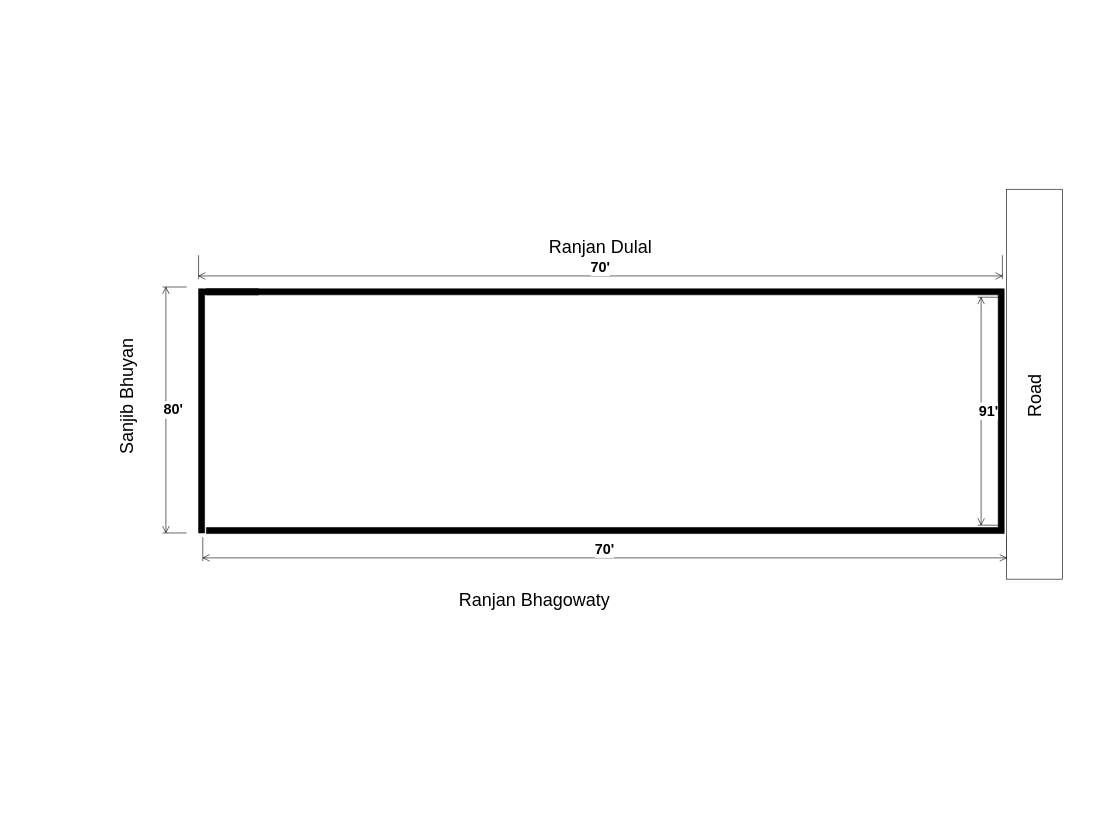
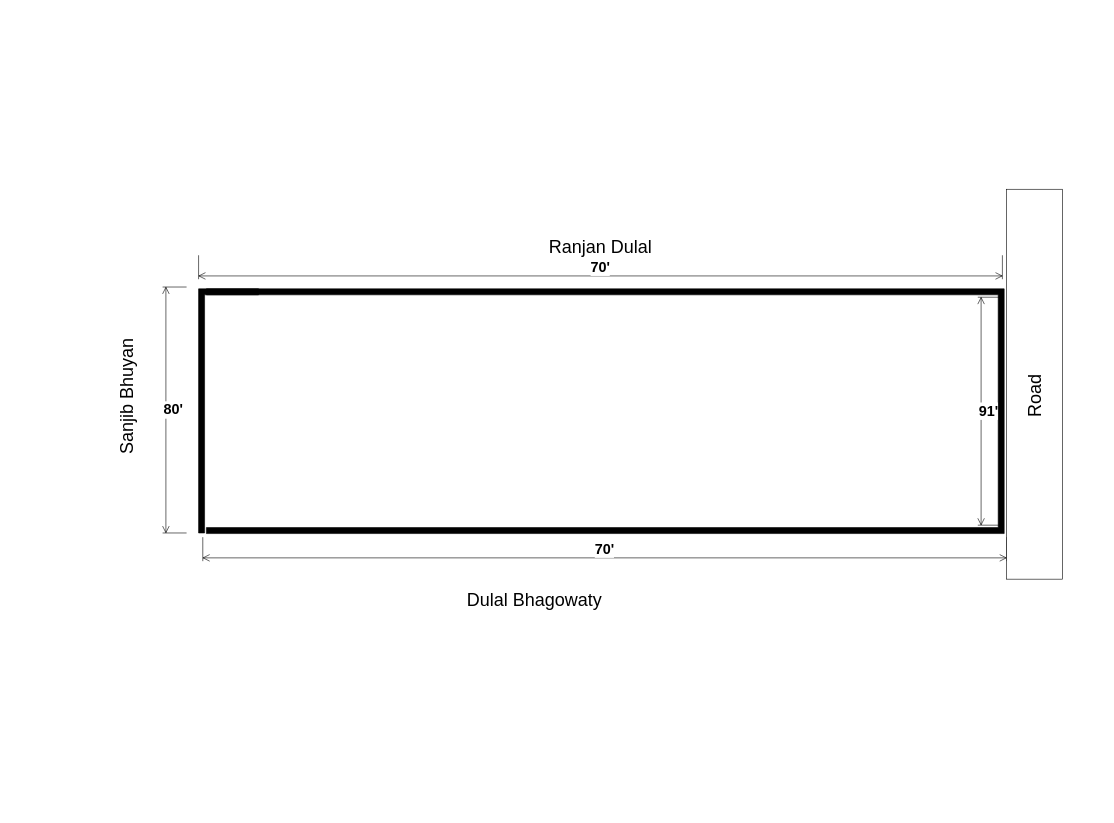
  <mxCell id="0" />
  <mxCell id="1" parent="0" />
  <mxCell id="2" value="" style="verticalLabelPosition=bottom;html=1;verticalAlign=top;align=center;strokeWidth=1;shape=mxgraph.floorplan.wallCorner;fillColor=#000000;rounded=0;shadow=0;comic=0;fontFamily=Verdana;fontSize=12;" parent="1" vertex="1"><mxGeometry x="330" y="481" width="100" height="407" as="geometry" /></mxCell>
  <mxCell id="3" value="" style="verticalLabelPosition=bottom;html=1;verticalAlign=top;align=center;strokeWidth=1;shape=mxgraph.floorplan.wallU;fillColor=#000000;rounded=0;shadow=0;comic=0;fontFamily=Verdana;fontSize=12;rotation=90;" parent="1" vertex="1"><mxGeometry x="804" y="20" width="408" height="1330" as="geometry" /></mxCell>
  <mxCell id="4" value="91'" style="shape=dimension;direction=south;whiteSpace=wrap;html=1;align=left;points=[];verticalAlign=middle;labelBackgroundColor=#ffffff;fontSize=24;fontStyle=1" vertex="1" parent="1"><mxGeometry x="1629" y="495" width="40" height="380" as="geometry" /></mxCell>
  <mxCell id="5" value="&lt;font style=&quot;font-size: 24px&quot;&gt;70'&lt;/font&gt;" style="shape=dimension;direction=east;whiteSpace=wrap;html=1;align=center;points=[];verticalAlign=middle;labelBackgroundColor=#ffffff;fontStyle=1" vertex="1" parent="1"><mxGeometry x="330" y="425" width="1340" height="40" as="geometry" /></mxCell>
  <mxCell id="6" value="80'" style="shape=dimension;direction=south;whiteSpace=wrap;html=1;align=left;points=[];verticalAlign=middle;labelBackgroundColor=#ffffff;fontSize=24;fontStyle=1" vertex="1" parent="1"><mxGeometry x="270" y="478" width="40" height="410" as="geometry" /></mxCell>
  <mxCell id="7" value="&lt;font style=&quot;font-size: 24px&quot;&gt;70'&lt;/font&gt;" style="shape=dimension;direction=east;whiteSpace=wrap;html=1;align=center;points=[];verticalAlign=middle;labelBackgroundColor=#ffffff;fontStyle=1" vertex="1" parent="1"><mxGeometry x="337" y="895" width="1340" height="40" as="geometry" /></mxCell>
  <mxCell id="8" value="" style="shape=image;html=1;verticalAlign=top;verticalLabelPosition=bottom;labelBackgroundColor=#ffffff;imageAspect=0;aspect=fixed;image=https://cdn3.iconfinder.com/data/icons/travelling-icon-set/800/destination-128.png;fontSize=24;align=center;direction=south;" vertex="1" parent="1"><mxGeometry x="20" y="925" width="128" height="128" as="geometry" /></mxCell>
- <mxCell id="9" value="Ranjan Bhagowaty" style="text;html=1;strokeColor=none;fillColor=none;align=center;verticalAlign=middle;whiteSpace=wrap;rounded=0;fontSize=30;" vertex="1" parent="1"><mxGeometry x="440" y="965" width="900" height="70" as="geometry" /></mxCell>
+ <mxCell id="9" value="Dulal Bhagowaty" style="text;html=1;strokeColor=none;fillColor=none;align=center;verticalAlign=middle;whiteSpace=wrap;rounded=0;fontSize=30;" vertex="1" parent="1"><mxGeometry x="440" y="965" width="900" height="70" as="geometry" /></mxCell>
  <mxCell id="10" value="Sanjib Bhuyan" style="text;html=1;strokeColor=none;fillColor=none;align=center;verticalAlign=middle;whiteSpace=wrap;rounded=0;fontSize=30;rotation=270;" vertex="1" parent="1"><mxGeometry x="30" y="625" width="360" height="70" as="geometry" /></mxCell>
  <mxCell id="11" value="Ranjan Dulal" style="text;html=1;strokeColor=none;fillColor=none;align=center;verticalAlign=middle;whiteSpace=wrap;rounded=0;fontSize=30;" vertex="1" parent="1"><mxGeometry x="550" y="375" width="900" height="70" as="geometry" /></mxCell>
  <mxCell id="12" value="" style="rounded=0;whiteSpace=wrap;html=1;fontSize=30;align=center;direction=south;" vertex="1" parent="1"><mxGeometry x="1677" y="315" width="93" height="650" as="geometry" /></mxCell>
  <mxCell id="13" value="Road" style="text;html=1;strokeColor=none;fillColor=none;align=center;verticalAlign=middle;whiteSpace=wrap;rounded=0;fontSize=30;rotation=270;" vertex="1" parent="1"><mxGeometry x="1613.5" y="617.5" width="220" height="85" as="geometry" /></mxCell>
